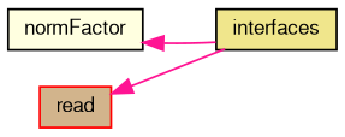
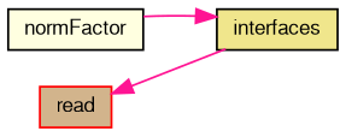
  digraph {
    rankdir=LR
    node [color=black fontname=FreeSans fontsize=10 shape=record style=filled]
    edge [color=deeppink dir=back fontname=FreeSans fontsize=10 labelfontname=FreeSans labelfontsize=10 style=solid]
    n1 [fillcolor=lightyellow fontcolor=black height=0.2 label=normFactor width=0.4]
    n2 [fillcolor=khaki height=0.2 label=interfaces width=0.4]
    n3 [color=red fillcolor=tan height=0.2 label=read width=0.4]
-   n1 -> n2
+   n2 -> n1
    n3 -> n2
  }
